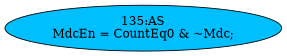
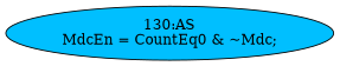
  strict digraph {
-   n1 [ast="<pyverilog.vparser.ast.Assign object at 0x7f94c7fab750>" def_var="['MdcEn']" fillcolor=deepskyblue label="135:AS\nMdcEn = CountEq0 & ~Mdc;" statements="[]" style=filled typ=Assign use_var="['CountEq0', 'Mdc']"]
+   n1 [ast="<pyverilog.vparser.ast.Assign object at 0x7f94c7fab750>" def_var="['MdcEn']" fillcolor=deepskyblue label="130:AS\nMdcEn = CountEq0 & ~Mdc;" statements="[]" style=filled typ=Assign use_var="['CountEq0', 'Mdc']"]
  }
